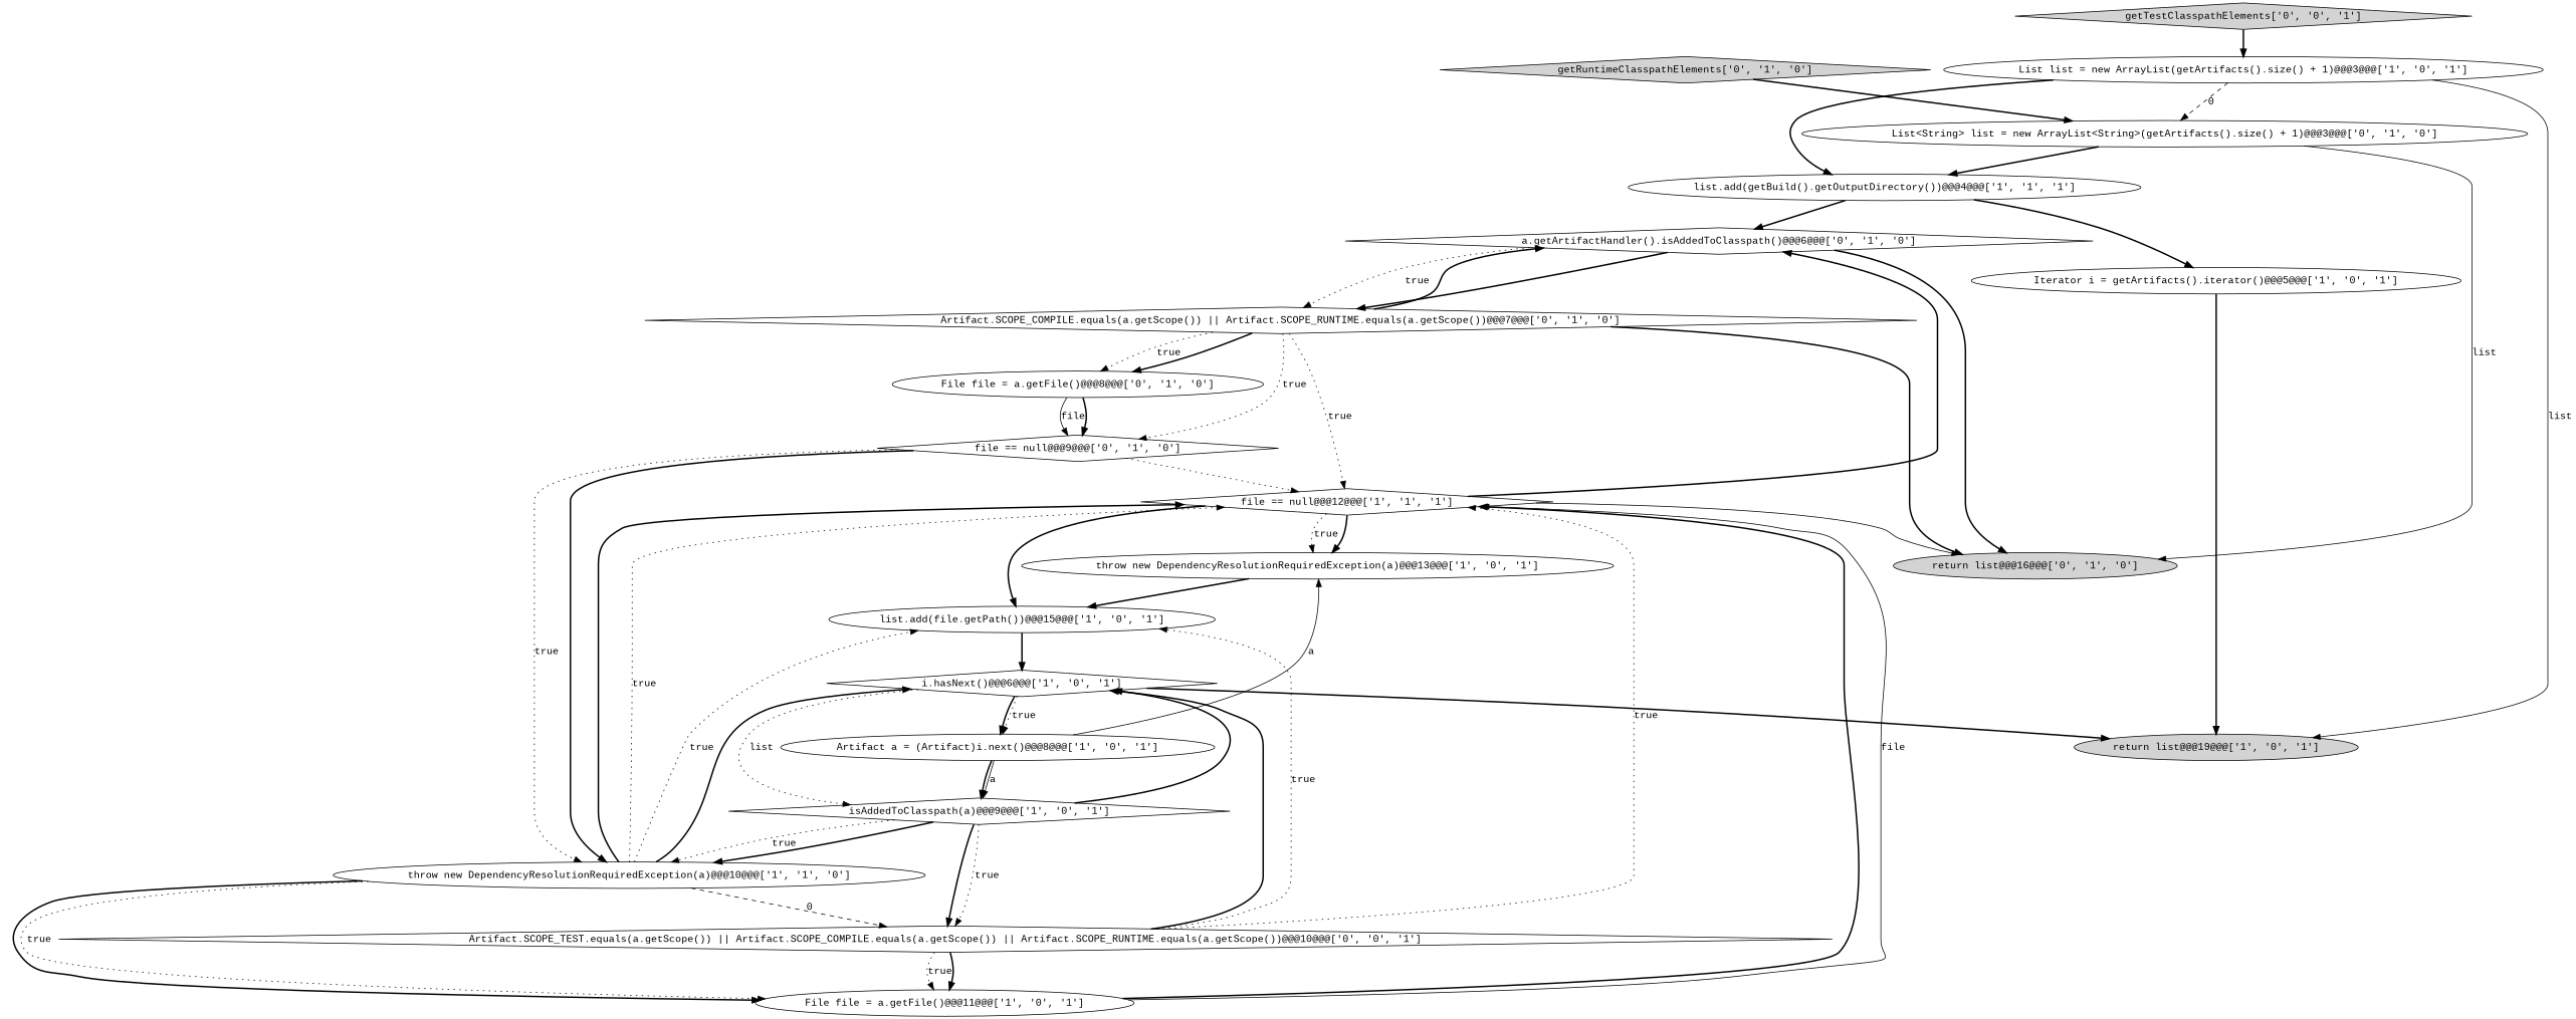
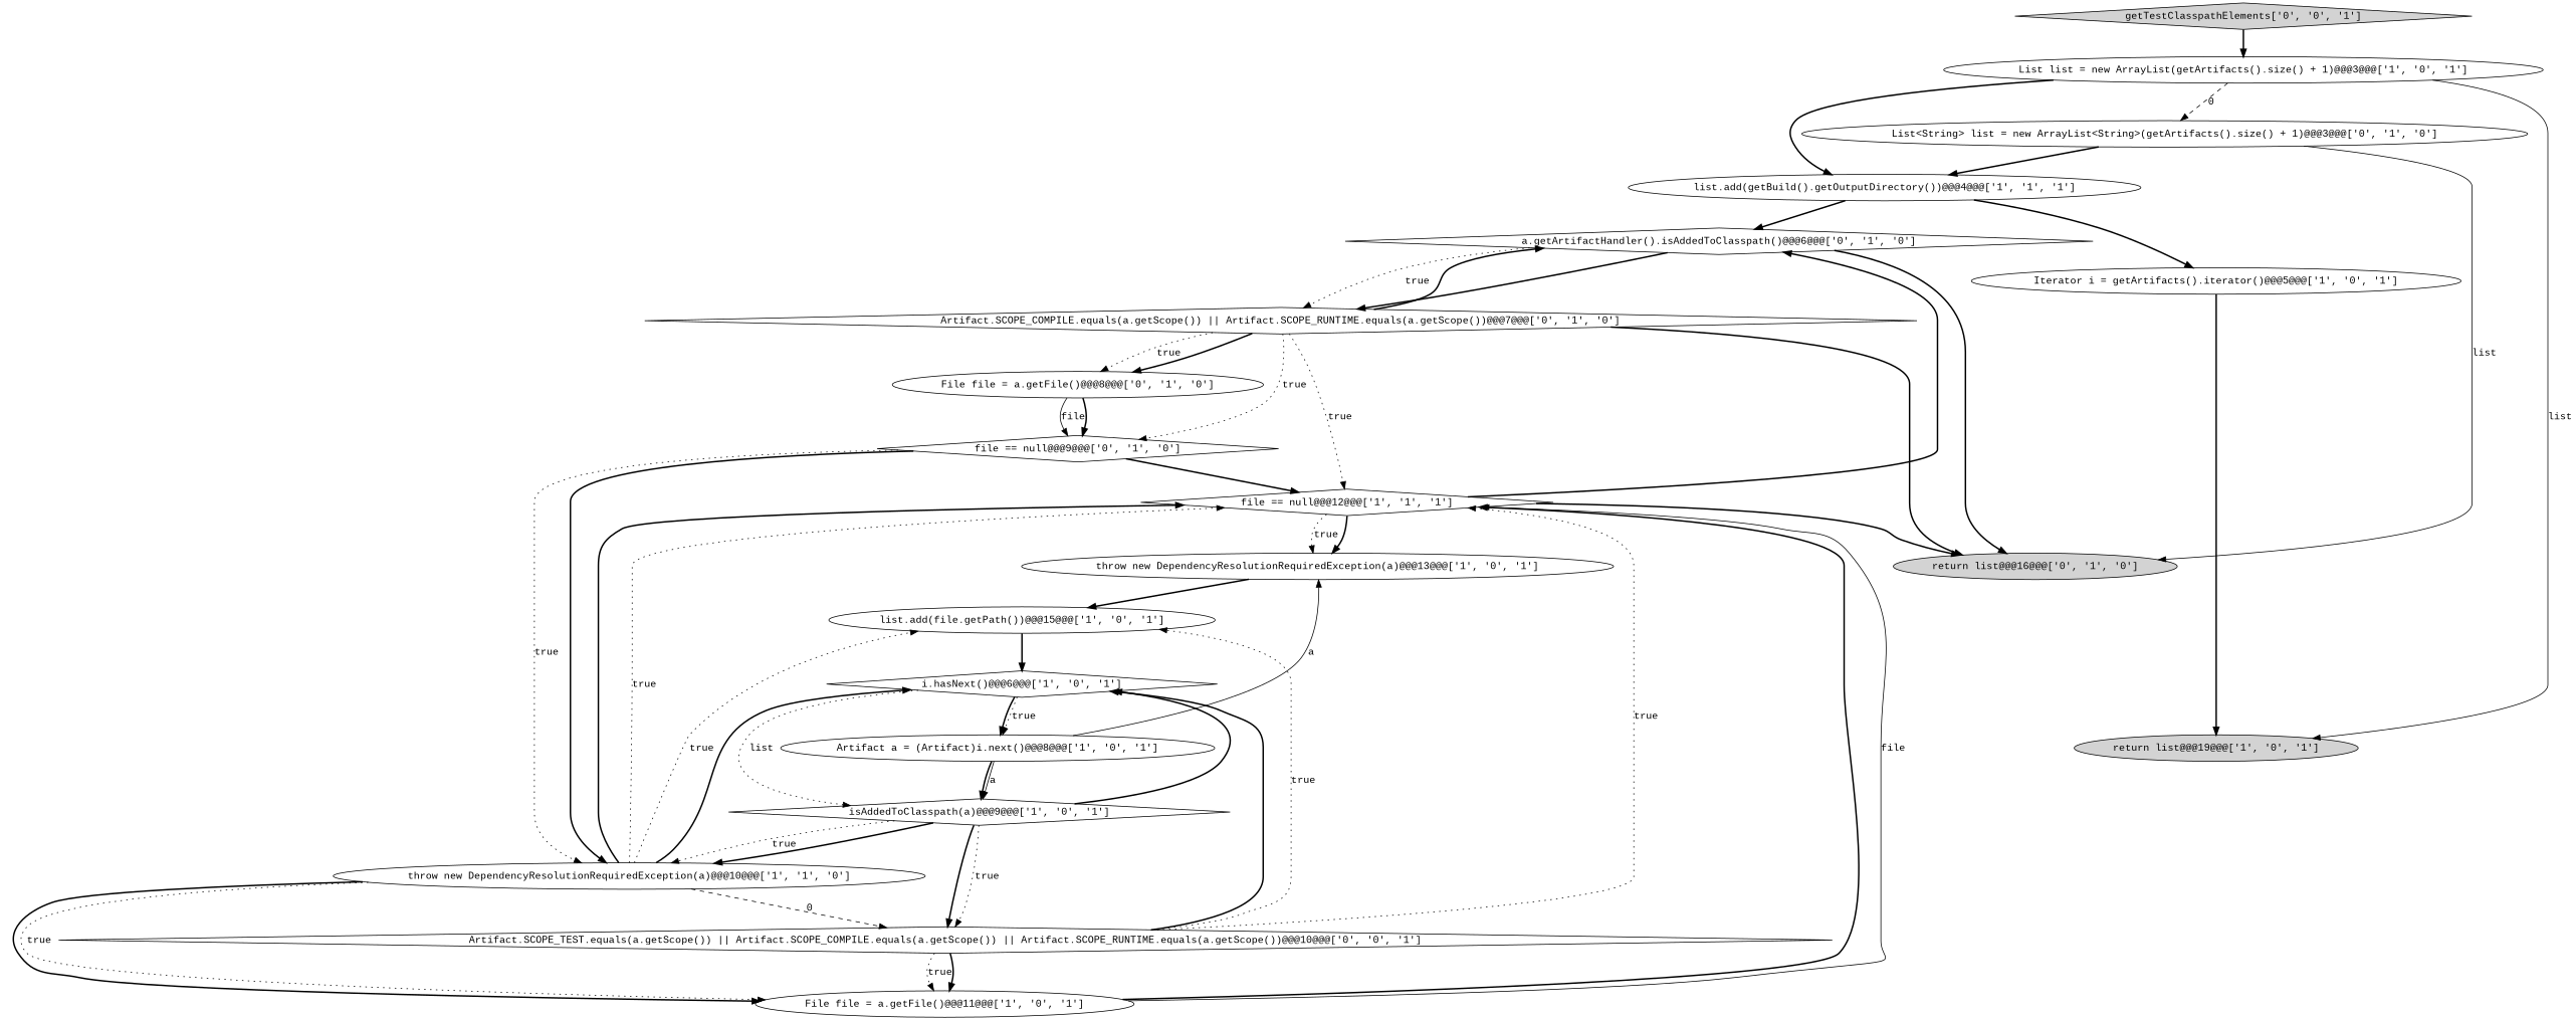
  digraph {
    fontname="Liberation Mono"
    node [fillcolor=white fontname="Liberation Mono" shape=ellipse style=filled]
    edge [fontname="Liberation Mono" style=bold]
    n1 [label="a.getArtifactHandler().isAddedToClasspath()@@@6@@@['0', '1', '0']" shape=diamond]
    n2 [fillcolor=lightgray label="return list@@@16@@@['0', '1', '0']"]
    n3 [label="Artifact.SCOPE_COMPILE.equals(a.getScope()) || Artifact.SCOPE_RUNTIME.equals(a.getScope())@@@7@@@['0', '1', '0']" shape=diamond]
    n4 [label="file == null@@@12@@@['1', '1', '1']" shape=diamond]
    n5 [label="file == null@@@9@@@['0', '1', '0']" shape=diamond]
    n6 [label="File file = a.getFile()@@@8@@@['0', '1', '0']"]
    n7 [label="Artifact.SCOPE_TEST.equals(a.getScope()) || Artifact.SCOPE_COMPILE.equals(a.getScope()) || Artifact.SCOPE_RUNTIME.equals(a.getScope())@@@10@@@['0', '0', '1']" shape=diamond]
    n8 [label="i.hasNext()@@@6@@@['1', '0', '1']" shape=diamond]
    n9 [label="File file = a.getFile()@@@11@@@['1', '0', '1']"]
    n10 [label="list.add(file.getPath())@@@15@@@['1', '0', '1']"]
    n11 [label="isAddedToClasspath(a)@@@9@@@['1', '0', '1']" shape=diamond]
    n12 [label="Artifact a = (Artifact)i.next()@@@8@@@['1', '0', '1']"]
    n13 [fillcolor=lightgray label="return list@@@19@@@['1', '0', '1']"]
    n14 [label="throw new DependencyResolutionRequiredException(a)@@@13@@@['1', '0', '1']"]
    n15 [label="throw new DependencyResolutionRequiredException(a)@@@10@@@['1', '1', '0']"]
    n16 [label="List list = new ArrayList(getArtifacts().size() + 1)@@@3@@@['1', '0', '1']"]
    n17 [label="list.add(getBuild().getOutputDirectory())@@@4@@@['1', '1', '1']"]
    n18 [label="List<String> list = new ArrayList<String>(getArtifacts().size() + 1)@@@3@@@['0', '1', '0']"]
    n19 [label="Iterator i = getArtifacts().iterator()@@@5@@@['1', '0', '1']"]
-   n20 [fillcolor=lightgray label="getRuntimeClasspathElements['0', '1', '0']" shape=diamond]
    n21 [fillcolor=lightgray label="getTestClasspathElements['0', '0', '1']" shape=diamond]
    n1 -> n2
    n1 -> n3
    n1 -> n3 [label=true style=dotted]
    n3 -> n1
    n3 -> n2
    n3 -> n4 [label=true style=dotted]
    n3 -> n5 [label=true style=dotted]
    n3 -> n6
    n3 -> n6 [label=true style=dotted]
    n4 -> n1
-   n4 -> n2 [style=solid]
-   n4 -> n10
+   n4 -> n2
    n4 -> n14
    n4 -> n14 [label=true style=dotted]
-   n5 -> n4 [style=dotted]
+   n5 -> n4
    n5 -> n15
    n5 -> n15 [label=true style=dotted]
    n6 -> n5 [label=file style=solid]
    n6 -> n5
    n7 -> n4 [label=true style=dotted]
    n7 -> n8
    n7 -> n9 [label=true style=dotted]
    n7 -> n9
    n7 -> n10 [label=true style=dotted]
    n8 -> n11 [label=list style=dotted]
    n8 -> n12 [label=true style=dotted]
    n8 -> n12
-   n8 -> n13
    n9 -> n4
    n9 -> n4 [label=file style=solid]
    n10 -> n8
    n11 -> n7
    n11 -> n7 [label=true style=dotted]
    n11 -> n8
    n11 -> n15
    n11 -> n15 [label=true style=dotted]
    n12 -> n11 [label=a style=solid]
    n12 -> n11
    n12 -> n14 [label=a style=solid]
    n14 -> n10
    n15 -> n4
    n15 -> n4 [label=true style=dotted]
    n15 -> n7 [label=0 style=dashed]
    n15 -> n8
    n15 -> n9 [label=true style=dotted]
    n15 -> n9
    n15 -> n10 [label=true style=dotted]
    n16 -> n13 [label=list style=solid]
    n16 -> n17
    n16 -> n18 [label=0 style=dashed]
    n17 -> n1
    n17 -> n19
    n18 -> n2 [label=list style=solid]
    n18 -> n17
    n19 -> n13
-   n20 -> n18
    n21 -> n16
  }
